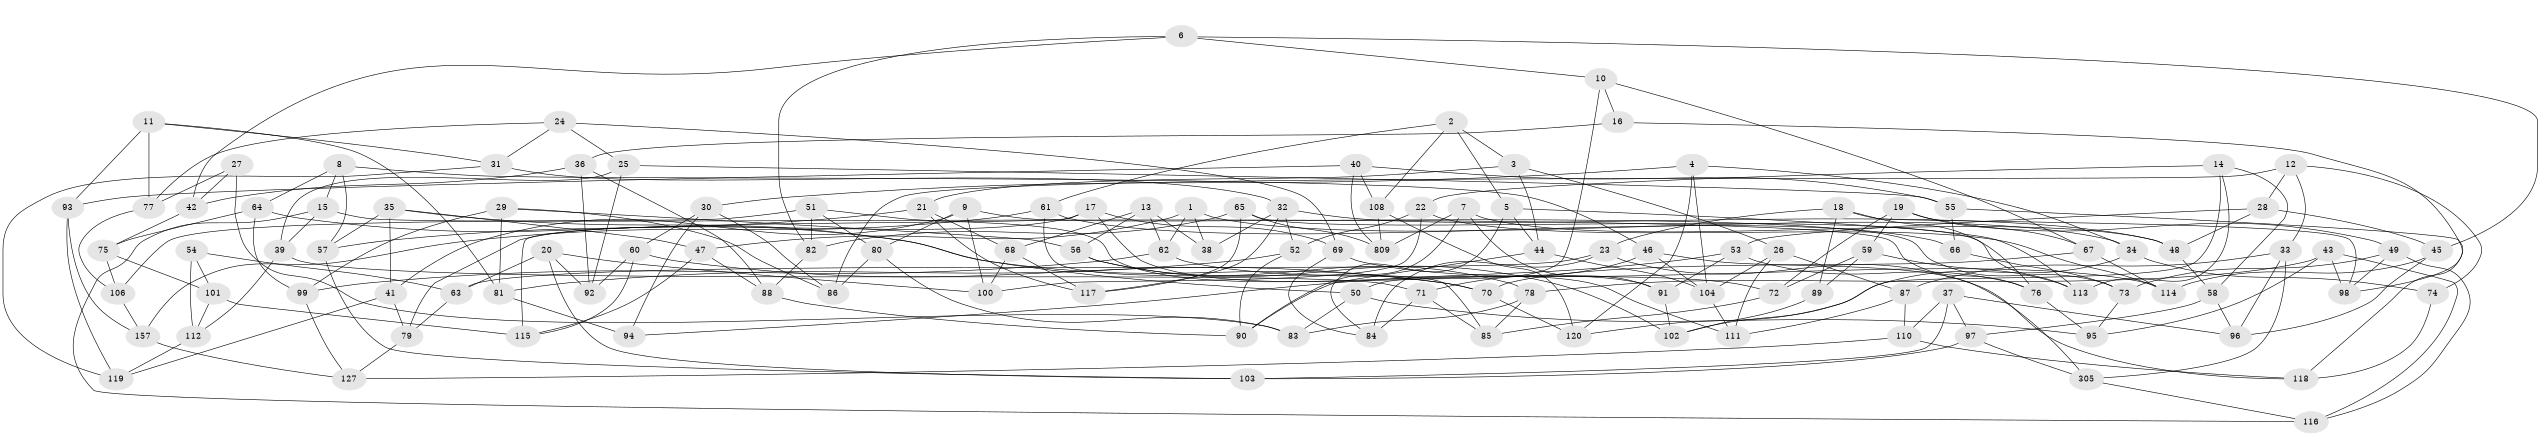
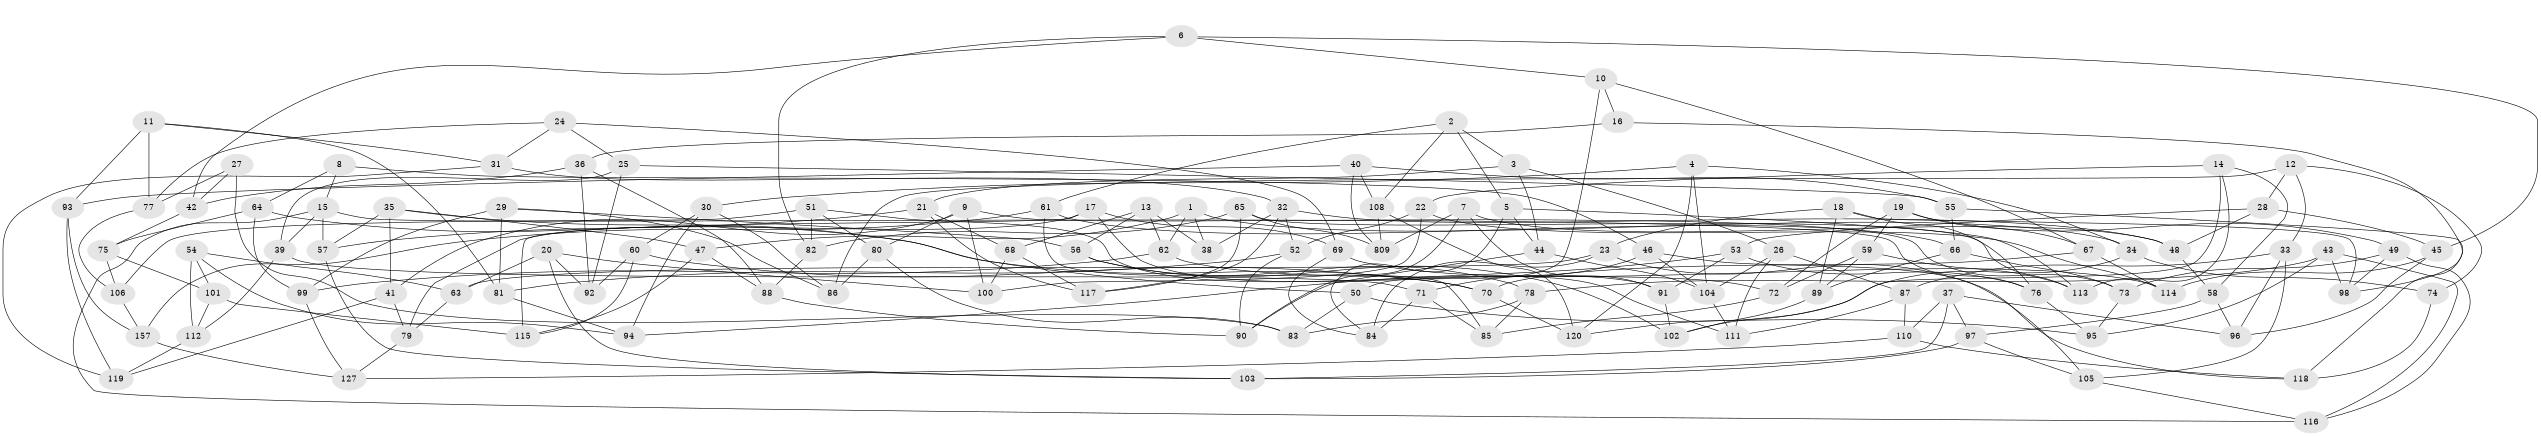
  graph {
    node [color=gray90 style=filled]
    1
    34
    38
    47
    62
    74
    102
    115
    88
    72
    99
    2
    3
    5
    61
    108
    21
    26
    44
    84
    113
    66
    85
    n24 [label=157]
    120
    n26 [label=809]
    57
    68
    117
    104
    87
    111
    90
    4
    30
    86
    60
    94
    6
    10
    42
    45
    82
    16
    50
    67
    75
    114
    96
    7
    48
    91
    58
    8
    15
    46
    64
    39
    76
    116
-   105 [label=305]
+   105
    71
    103
    70
    9
    41
    73
    80
    100
    79
    119
    95
    83
    36
    98
    11
    31
    77
    81
    93
    32
    106
    12
    28
    33
    53
    118
    13
    56
    78
    14
    22
    52
    97
    112
    92
    17
    69
    n99 [label=127]
    18
    23
    89
    63
    19
    49
    59
    20
    24
    25
    55
    110
    27
    29
    35
    37
    40
    101
    43
    51
    54
    65
    1 -- 34
    1 -- 38
    1 -- 47
    1 -- 62
    34 -- 74
    34 -- 102
    47 -- 115
    47 -- 88
    62 -- 72
    62 -- 99
    74 -- 118
    88 -- 90
    72 -- 85
    99 -- n99
    2 -- 3
    2 -- 5
    2 -- 61
    2 -- 108
    3 -- 21
    3 -- 26
    3 -- 44
    5 -- 44
    5 -- 84
    5 -- 113
    61 -- 66
    61 -- 85
    61 -- n24
    108 -- 120
    108 -- n26
    21 -- 57
    21 -- 68
    21 -- 117
    26 -- 104
    26 -- 87
    26 -- 111
    44 -- 104
    44 -- 90
    66 -- 73
+   66 -- 89
    n24 -- n99
    57 -- 103
    68 -- 117
    68 -- 100
    104 -- 111
    87 -- 111
    87 -- 110
    4 -- 34
    4 -- 120
    4 -- 104
    4 -- 30
    30 -- 86
    30 -- 60
    30 -- 94
    60 -- 115
    60 -- 70
    60 -- 92
    6 -- 10
    6 -- 42
    6 -- 45
    6 -- 82
    10 -- 16
    10 -- 50
    10 -- 67
    42 -- 75
    45 -- 114
    45 -- 96
    82 -- 88
    16 -- 36
    16 -- 98
    50 -- 95
    50 -- 83
    67 -- 114
    67 -- 70
    75 -- 106
    75 -- 101
    7 -- n26
    7 -- 90
    7 -- 48
    7 -- 91
    48 -- 58
    91 -- 102
    58 -- 96
    58 -- 97
-   8 -- 57
+   15 -- 57
    8 -- 15
    8 -- 46
    8 -- 64
    15 -- 39
    15 -- 76
    15 -- 116
    46 -- 104
    46 -- 105
    46 -- 71
    64 -- 99
    64 -- 75
    64 -- 70
    39 -- 71
    39 -- 112
    76 -- 95
    105 -- 116
    71 -- 84
    71 -- 85
    70 -- 120
    9 -- 41
    9 -- 73
    9 -- 80
    9 -- 100
    41 -- 79
    41 -- 119
    73 -- 95
    80 -- 86
    80 -- 83
    79 -- n99
    36 -- 88
    36 -- 42
    36 -- 92
    11 -- 31
    11 -- 77
    11 -- 81
    11 -- 93
    31 -- 119
    31 -- 32
    77 -- 106
    81 -- 94
    93 -- n24
    93 -- 119
    32 -- 38
    32 -- 117
    32 -- 48
    32 -- 52
    106 -- n24
    12 -- 74
    12 -- 86
    12 -- 28
    12 -- 33
    28 -- 45
    28 -- 48
    28 -- 53
    33 -- 87
    33 -- 96
    33 -- 105
    53 -- 94
    53 -- 91
    53 -- 76
    13 -- 38
    13 -- 62
    13 -- 68
    13 -- 56
    56 -- 102
    56 -- 78
    78 -- 85
    78 -- 83
    14 -- 113
    14 -- 120
    14 -- 58
    14 -- 22
    22 -- 114
    22 -- 100
    22 -- 52
    52 -- 90
    52 -- 81
    97 -- 105
    97 -- 103
    112 -- 119
    17 -- 115
    17 -- 91
    17 -- 79
    17 -- 69
    69 -- 84
    69 -- 114
    18 -- 76
    18 -- 98
    18 -- 23
    18 -- 89
    23 -- 84
    23 -- 118
    23 -- 63
    89 -- 102
    63 -- 79
    19 -- 72
    19 -- 67
    19 -- 49
    19 -- 59
    49 -- 116
    49 -- 73
    49 -- 98
    59 -- 72
    59 -- 113
    59 -- 89
    20 -- 103
    20 -- 100
    20 -- 92
    20 -- 63
    24 -- 31
    24 -- 77
    24 -- 69
    24 -- 25
    25 -- 39
    25 -- 92
    25 -- 55
    55 -- 66
    55 -- 118
    110 -- 118
    110 -- n99
    27 -- 42
    27 -- 83
    27 -- 77
    29 -- 99
    29 -- 86
    29 -- 81
    29 -- 56
    35 -- 47
    35 -- 57
    35 -- 50
    35 -- 41
    37 -- 96
    37 -- 103
    37 -- 97
    37 -- 110
    40 -- 108
    40 -- n26
    40 -- 93
    40 -- 55
    101 -- 115
    101 -- 112
    43 -- 116
    43 -- 95
    43 -- 98
    43 -- 78
    51 -- 111
    51 -- 82
    51 -- 80
    51 -- 106
+   54 -- 94
    54 -- 112
    54 -- 63
    54 -- 101
    65 -- 113
    65 -- n26
    65 -- 117
    65 -- 82
  }
